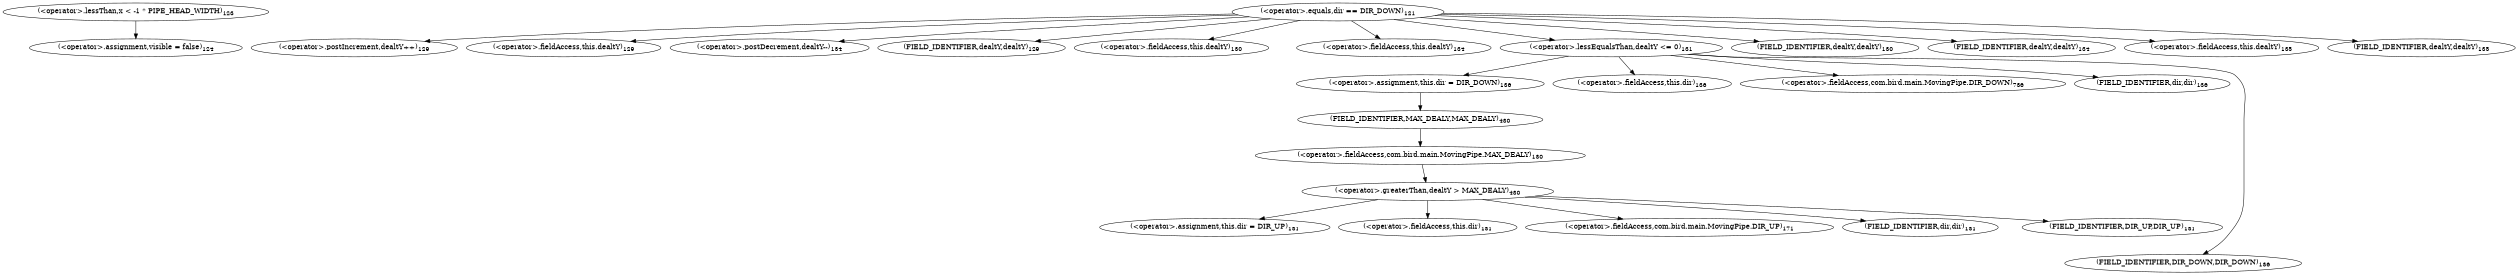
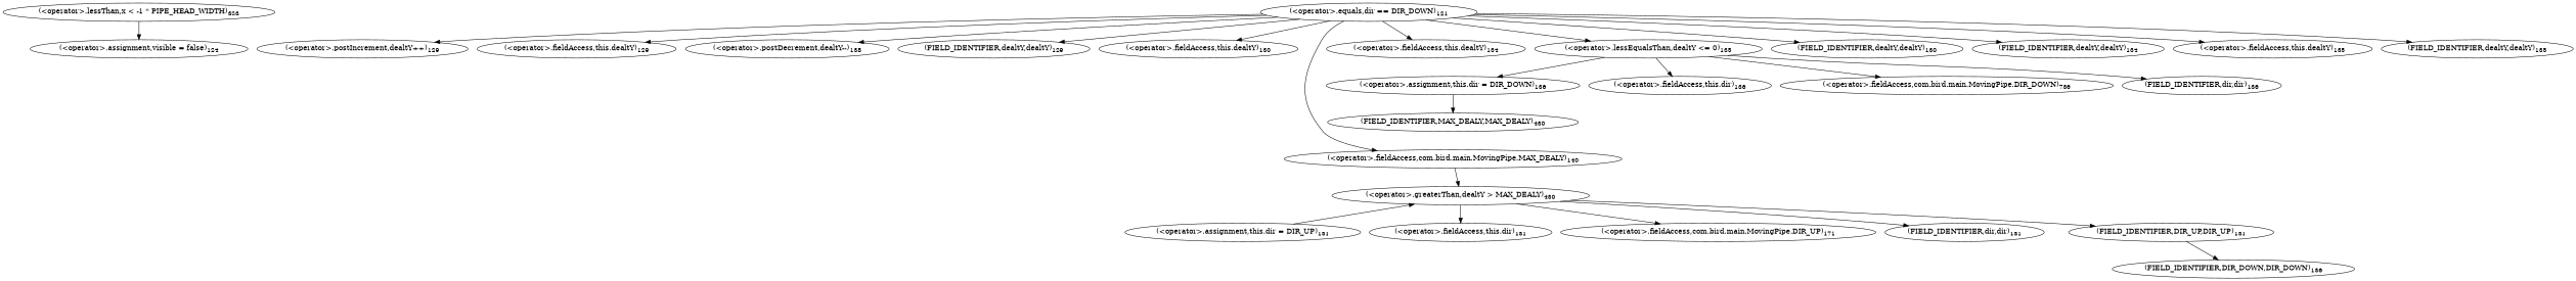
  digraph {
-   n1 [label=<(&lt;operator&gt;.lessThan,x &lt; -1 * PIPE_HEAD_WIDTH)<SUB>123</SUB>>]
+   n1 [label=<(&lt;operator&gt;.lessThan,x &lt; -1 * PIPE_HEAD_WIDTH)<SUB>323</SUB>>]
    n2 [label=<(&lt;operator&gt;.assignment,visible = false)<SUB>124</SUB>>]
    n3 [label=<(&lt;operator&gt;.equals,dir == DIR_DOWN)<SUB>121</SUB>>]
    n4 [label=<(&lt;operator&gt;.postIncrement,dealtY++)<SUB>129</SUB>>]
    n5 [label=<(&lt;operator&gt;.fieldAccess,this.dealtY)<SUB>129</SUB>>]
-   n6 [label=<(&lt;operator&gt;.postDecrement,dealtY--)<SUB>134</SUB>>]
+   n6 [label=<(&lt;operator&gt;.postDecrement,dealtY--)<SUB>138</SUB>>]
    n7 [label=<(FIELD_IDENTIFIER,dealtY,dealtY)<SUB>129</SUB>>]
    n8 [label=<(&lt;operator&gt;.fieldAccess,this.dealtY)<SUB>130</SUB>>]
-   n9 [label=<(&lt;operator&gt;.fieldAccess,com.bird.main.MovingPipe.MAX_DEALY)<SUB>130</SUB>>]
+   n9 [label=<(&lt;operator&gt;.fieldAccess,com.bird.main.MovingPipe.MAX_DEALY)<SUB>140</SUB>>]
    n10 [label=<(&lt;operator&gt;.fieldAccess,this.dealtY)<SUB>134</SUB>>]
-   n11 [label=<(&lt;operator&gt;.lessEqualsThan,dealtY &lt;= 0)<SUB>131</SUB>>]
+   n11 [label=<(&lt;operator&gt;.lessEqualsThan,dealtY &lt;= 0)<SUB>135</SUB>>]
    n12 [label=<(FIELD_IDENTIFIER,dealtY,dealtY)<SUB>130</SUB>>]
    n13 [label=<(FIELD_IDENTIFIER,dealtY,dealtY)<SUB>134</SUB>>]
    n14 [label=<(&lt;operator&gt;.fieldAccess,this.dealtY)<SUB>135</SUB>>]
    n15 [label=<(FIELD_IDENTIFIER,dealtY,dealtY)<SUB>135</SUB>>]
    n16 [label=<(&lt;operator&gt;.greaterThan,dealtY &gt; MAX_DEALY)<SUB>430</SUB>>]
    n17 [label=<(&lt;operator&gt;.assignment,this.dir = DIR_UP)<SUB>131</SUB>>]
    n18 [label=<(&lt;operator&gt;.fieldAccess,this.dir)<SUB>131</SUB>>]
    n19 [label=<(&lt;operator&gt;.fieldAccess,com.bird.main.MovingPipe.DIR_UP)<SUB>171</SUB>>]
    n20 [label=<(FIELD_IDENTIFIER,dir,dir)<SUB>131</SUB>>]
    n21 [label=<(FIELD_IDENTIFIER,DIR_UP,DIR_UP)<SUB>131</SUB>>]
    n22 [label=<(&lt;operator&gt;.assignment,this.dir = DIR_DOWN)<SUB>136</SUB>>]
    n23 [label=<(&lt;operator&gt;.fieldAccess,this.dir)<SUB>136</SUB>>]
    n24 [label=<(&lt;operator&gt;.fieldAccess,com.bird.main.MovingPipe.DIR_DOWN)<SUB>736</SUB>>]
    n25 [label=<(FIELD_IDENTIFIER,dir,dir)<SUB>136</SUB>>]
    n26 [label=<(FIELD_IDENTIFIER,DIR_DOWN,DIR_DOWN)<SUB>136</SUB>>]
    n27 [label=<(FIELD_IDENTIFIER,MAX_DEALY,MAX_DEALY)<SUB>430</SUB>>]
    n1 -> n2
    n3 -> n4
    n3 -> n5
    n3 -> n6
    n3 -> n7
    n3 -> n8
-   n27 -> n9
+   n3 -> n9
    n3 -> n10
    n3 -> n11
    n3 -> n12
    n3 -> n13
    n3 -> n14
    n3 -> n15
    n9 -> n16
    n11 -> n22
    n11 -> n23
    n11 -> n24
    n11 -> n25
-   n11 -> n26
-   n16 -> n17
+   n21 -> n26
+   n17 -> n16
    n16 -> n18
    n16 -> n19
    n16 -> n20
    n16 -> n21
    n22 -> n27
  }
